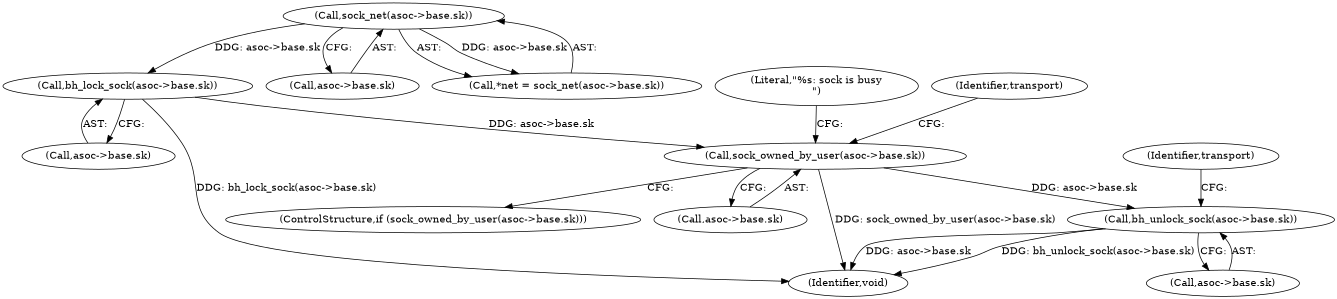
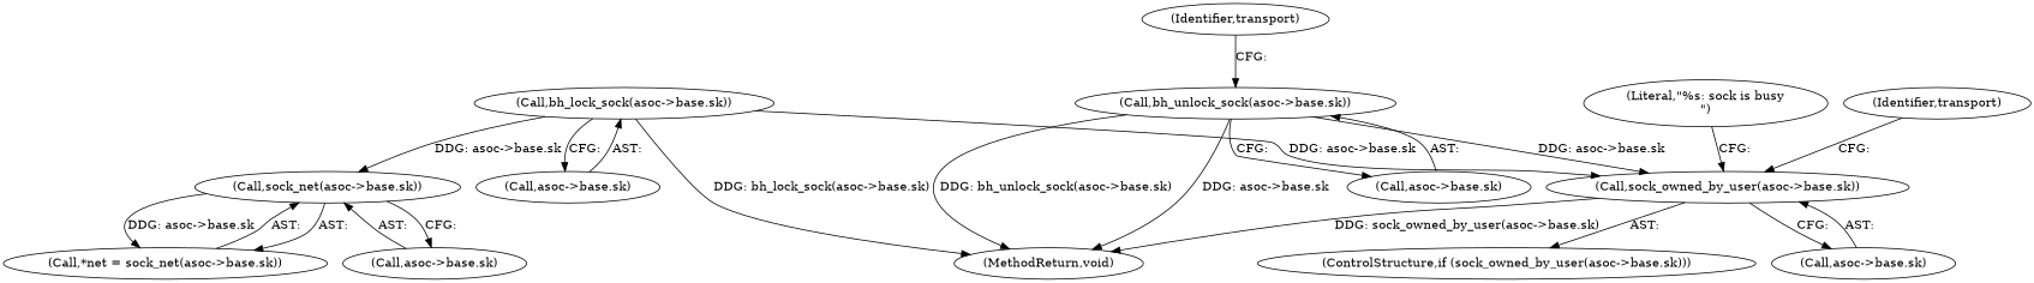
  digraph {
    n1 [label="(Call,bh_unlock_sock(asoc->base.sk))"]
-   n2 [label="(Identifier,void)"]
+   n2 [label="(MethodReturn,void)"]
    n3 [label="(Call,asoc->base.sk)"]
    n4 [label="(Call,sock_owned_by_user(asoc->base.sk))"]
    n5 [label="(ControlStructure,if (sock_owned_by_user(asoc->base.sk)))"]
    n6 [label="(Call,asoc->base.sk)"]
    n7 [label="(Call,bh_lock_sock(asoc->base.sk))"]
    n8 [label="(Call,asoc->base.sk)"]
    n9 [label="(Call,sock_net(asoc->base.sk))"]
    n10 [label="(Call,asoc->base.sk)"]
    n11 [label="(Call,*net = sock_net(asoc->base.sk))"]
    n12 [label="(Literal,\"%s: sock is busy\n\")"]
    n13 [label="(Identifier,transport)"]
    n14 [label="(Identifier,transport)"]
    n1 -> n2 [label="DDG: asoc->base.sk"]
    n1 -> n2 [label="DDG: bh_unlock_sock(asoc->base.sk)"]
    n1 -> n3 [label="CFG: "]
    n3 -> n1 [label="AST: "]
-   n4 -> n1 [label="DDG: asoc->base.sk"]
+   n1 -> n4 [label="DDG: asoc->base.sk"]
    n4 -> n2 [label="DDG: sock_owned_by_user(asoc->base.sk)"]
-   n4 -> n5 [label="CFG: "]
+   n4 -> n5 [label="AST: "]
    n4 -> n6 [label="CFG: "]
    n6 -> n4 [label="AST: "]
    n7 -> n2 [label="DDG: bh_lock_sock(asoc->base.sk)"]
    n7 -> n4 [label="DDG: asoc->base.sk"]
    n7 -> n8 [label="CFG: "]
    n8 -> n7 [label="AST: "]
-   n9 -> n7 [label="DDG: asoc->base.sk"]
+   n7 -> n9 [label="DDG: asoc->base.sk"]
    n9 -> n10 [label="CFG: "]
    n9 -> n11 [label="AST: "]
    n9 -> n11 [label="DDG: asoc->base.sk"]
    n10 -> n9 [label="AST: "]
    n11 -> n9 [label="AST: "]
    n12 -> n4 [label="CFG: "]
    n13 -> n4 [label="CFG: "]
    n14 -> n1 [label="CFG: "]
  }
